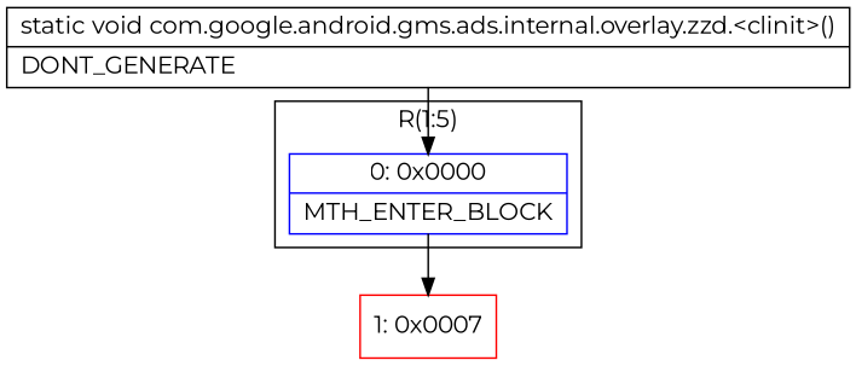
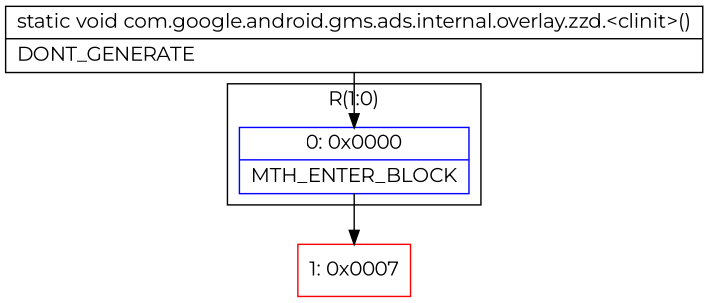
  digraph {
    fontname=Montserrat
    node [shape=record fontname=Montserrat]
    edge [fontname=Montserrat]
    n1 [color=blue label="{0\:\ 0x0000|MTH_ENTER_BLOCK\l}"]
    n2 [color=red label="{1\:\ 0x0007}"]
    n3 [label="{static void com.google.android.gms.ads.internal.overlay.zzd.\<clinit\>()  | DONT_GENERATE\l}"]
    subgraph cluster_1 {
-     label="R(1:5)"
+     label="R(1:0)"
      n1
    }
    n1 -> n2
    n3 -> n1
  }
